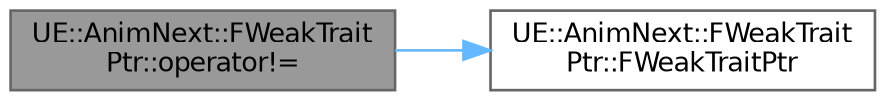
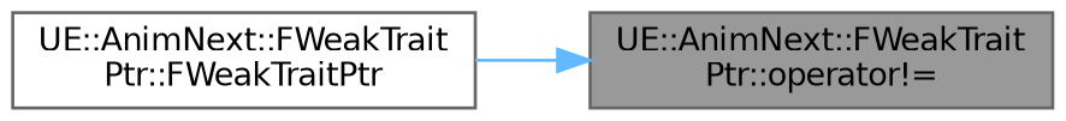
  digraph {
    rankdir=LR
    node [fontname=Helvetica fontsize=10 shape=box style=filled]
    n1 [color=gray40 fillcolor=grey60 fontcolor=black height=0.2 label="UE::AnimNext::FWeakTrait\lPtr::operator!=" width=0.4]
    n2 [color=grey40 fillcolor=white height=0.2 label="UE::AnimNext::FWeakTrait\lPtr::FWeakTraitPtr" width=0.4]
-   n1 -> n2 [color=steelblue1 fontname=Helvetica fontsize=10 labelfontname=Helvetica labelfontsize=10 style=solid]
+   n2 -> n1 [color=steelblue1 fontname=Helvetica fontsize=10 labelfontname=Helvetica labelfontsize=10 style=solid]
  }
